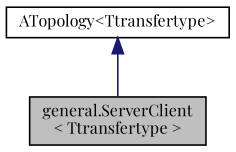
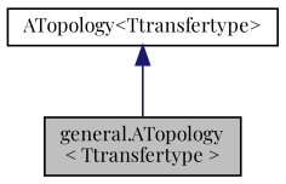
  digraph {
    fontname="Playfair Display"
    node [color=black fontname="Playfair Display" fontsize=10 shape=record style=filled]
-   n1 [fillcolor=grey75 fontcolor=black height=0.2 label="general.ServerClient\l\< Ttransfertype \>" width=0.4]
+   n1 [fillcolor=grey75 fontcolor=black height=0.2 label="general.ATopology\l\< Ttransfertype \>" width=0.4]
    n2 [fillcolor=white height=0.2 label="ATopology\<Ttransfertype\>" width=0.4]
    n2 -> n1 [color=midnightblue dir=back fontname="Playfair Display" fontsize=10 labelfontname=Helvetica labelfontsize=10 style=solid]
  }
